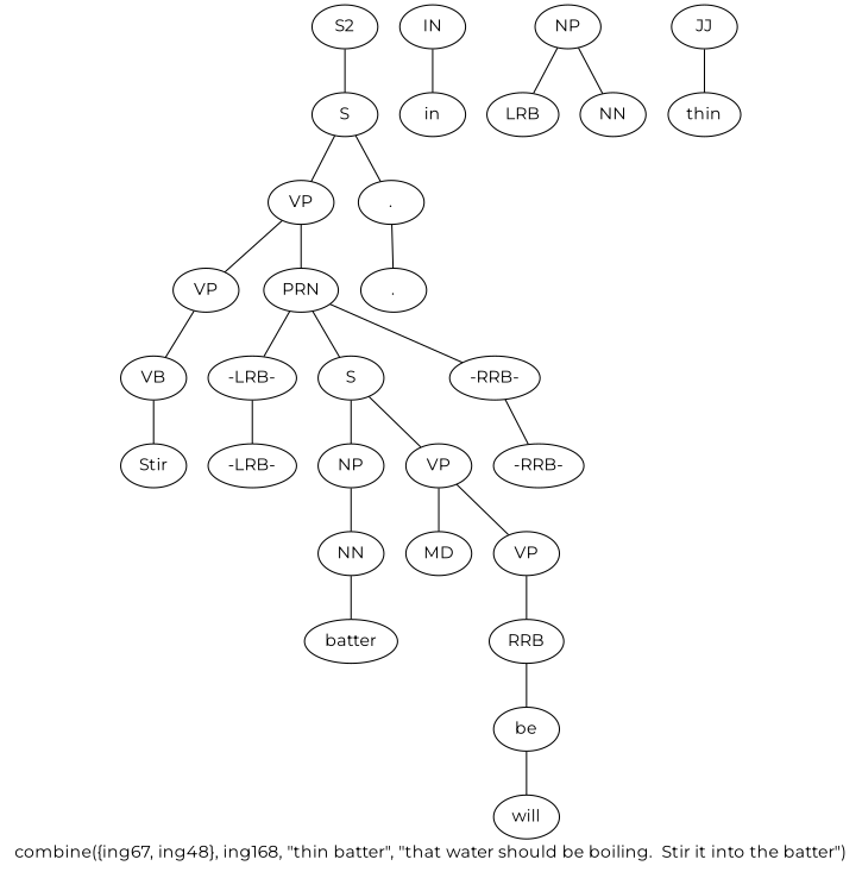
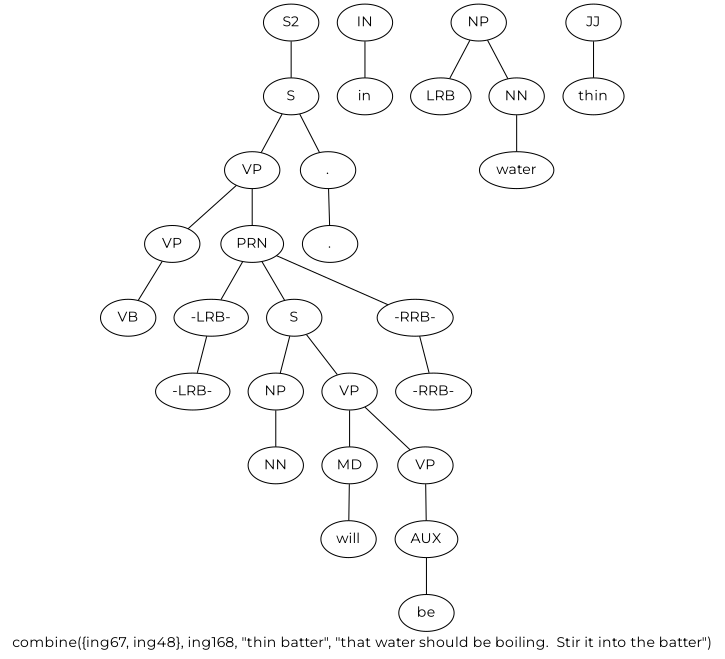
  graph {
    fontname=Montserrat
    label="combine({ing67, ing48}, ing168, \"thin batter\", \"that water should be boiling.  Stir it into the batter\")"
    node [fontname=Montserrat]
    edge [fontname=Montserrat]
    n1 [label=S2]
    n2 [label=S]
    n3 [label=VP]
    n4 [label="."]
    n5 [label=VP]
    n6 [label=PRN]
    n7 [label="."]
    n8 [label=VB]
    n9 [label="-LRB-"]
    n10 [label=S]
    n11 [label="-RRB-"]
-   n12 [label=Stir]
    n13 [label=IN]
    n14 [label=in]
    n15 [label=NP]
    n16 [label=LRB]
    n17 [label=NN]
+   n18 [label=water]
    n19 [label="-LRB-"]
    n20 [label=NP]
    n21 [label=VP]
    n22 [label="-RRB-"]
    n23 [label=NN]
    n24 [label=MD]
    n25 [label=VP]
-   n26 [label=batter]
    n27 [label=will]
-   n28 [label=RRB]
+   n28 [label=AUX]
    n29 [label=be]
    n30 [label=JJ]
    n31 [label=thin]
    n1 -- n2
    n2 -- n3
    n2 -- n4
    n3 -- n5
    n3 -- n6
    n4 -- n7
    n5 -- n8
    n6 -- n9
    n6 -- n10
    n6 -- n11
-   n8 -- n12
    n9 -- n19
    n10 -- n20
    n10 -- n21
    n11 -- n22
    n13 -- n14
    n15 -- n16
    n15 -- n17
+   n17 -- n18
    n20 -- n23
    n21 -- n24
    n21 -- n25
-   n23 -- n26
-   n29 -- n27
+   n24 -- n27
    n25 -- n28
    n28 -- n29
    n30 -- n31
  }
